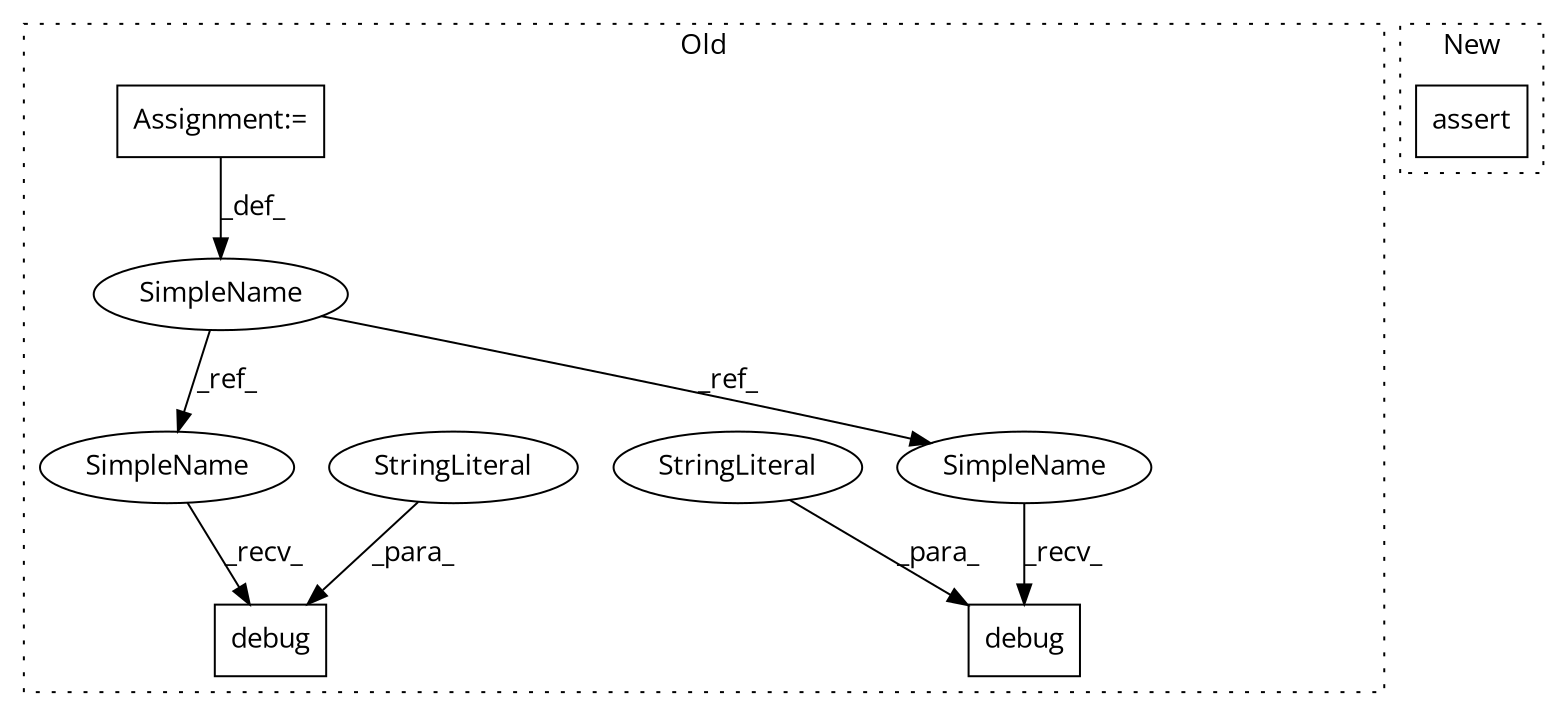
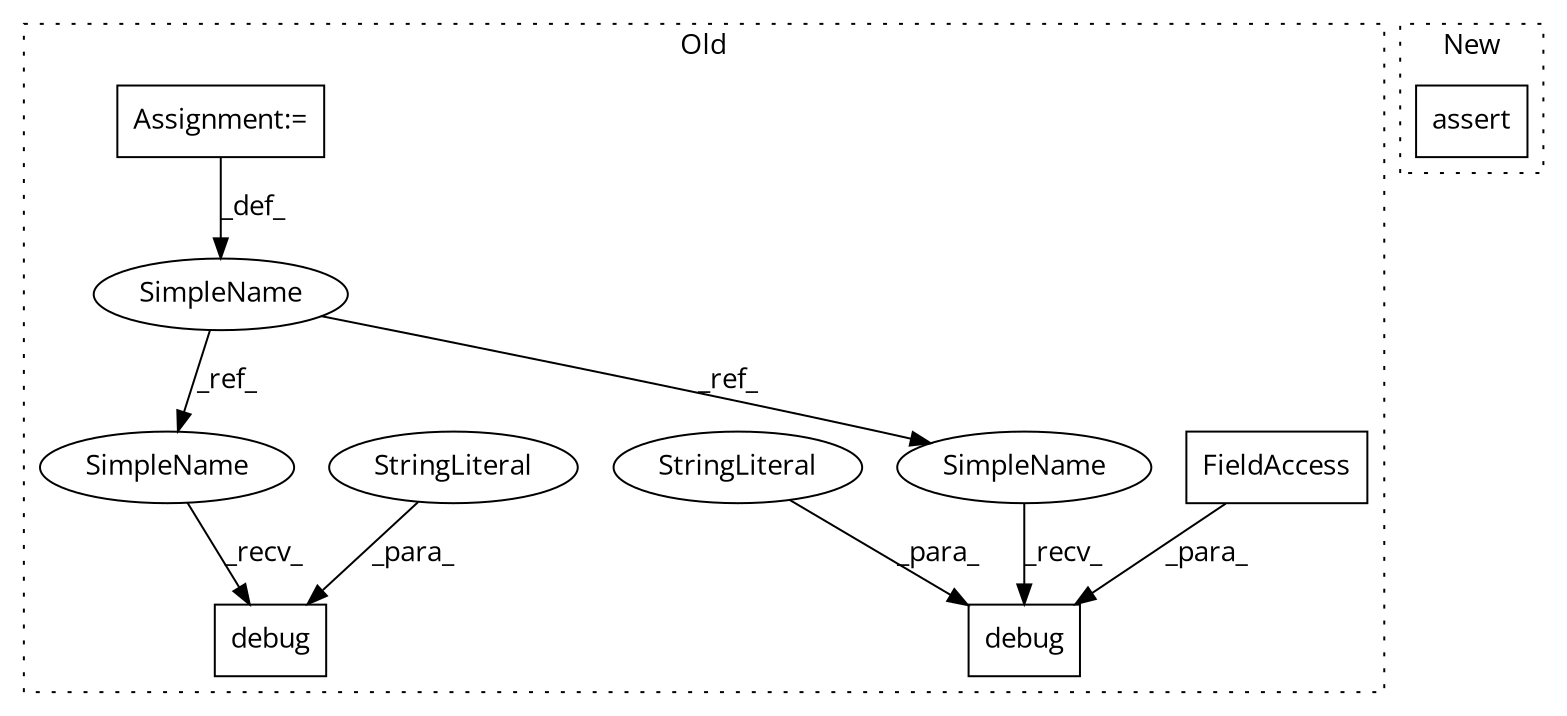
  digraph {
    fontname="Open Sans"
    node [a=42 l=6 s=4787 shape=box fontname="Open Sans"]
    edge [fontname="Open Sans"]
    n1 [a=32 l="6,1" label=debug s="4992,5045"]
    n2 [a=45 l=26 label=StringLiteral s=4998 shape=ellipse]
    n3 [label=SimpleName shape=ellipse]
    n4 [a=32 l="6,1" label=debug s="5059,5124"]
    n5 [a=45 l=32 label=StringLiteral s=5065 shape=ellipse]
+   n6 [a=22 l=26 label=FieldAccess s=5098]
    n7 [a=7 label="Assignment:="]
    n8 [label=SimpleName s=4985 shape=ellipse]
    n9 [label=SimpleName s=5052 shape=ellipse]
    n10 [a=6 l=7 label=assert s=4893]
    subgraph cluster_1 {
      label=Old
      style=dotted
      n1
      n2
      n3
      n4
      n5
+     n6
      n7
      n8
      n9
    }
    subgraph cluster_2 {
      label=New
      style=dotted
      n10
    }
    n2 -> n1 [label=_para_]
    n3 -> n8 [label=_ref_]
    n3 -> n9 [label=_ref_]
    n5 -> n4 [label=_para_]
+   n6 -> n4 [label=_para_]
    n7 -> n3 [label=_def_]
    n8 -> n1 [label=_recv_]
    n9 -> n4 [label=_recv_]
  }
